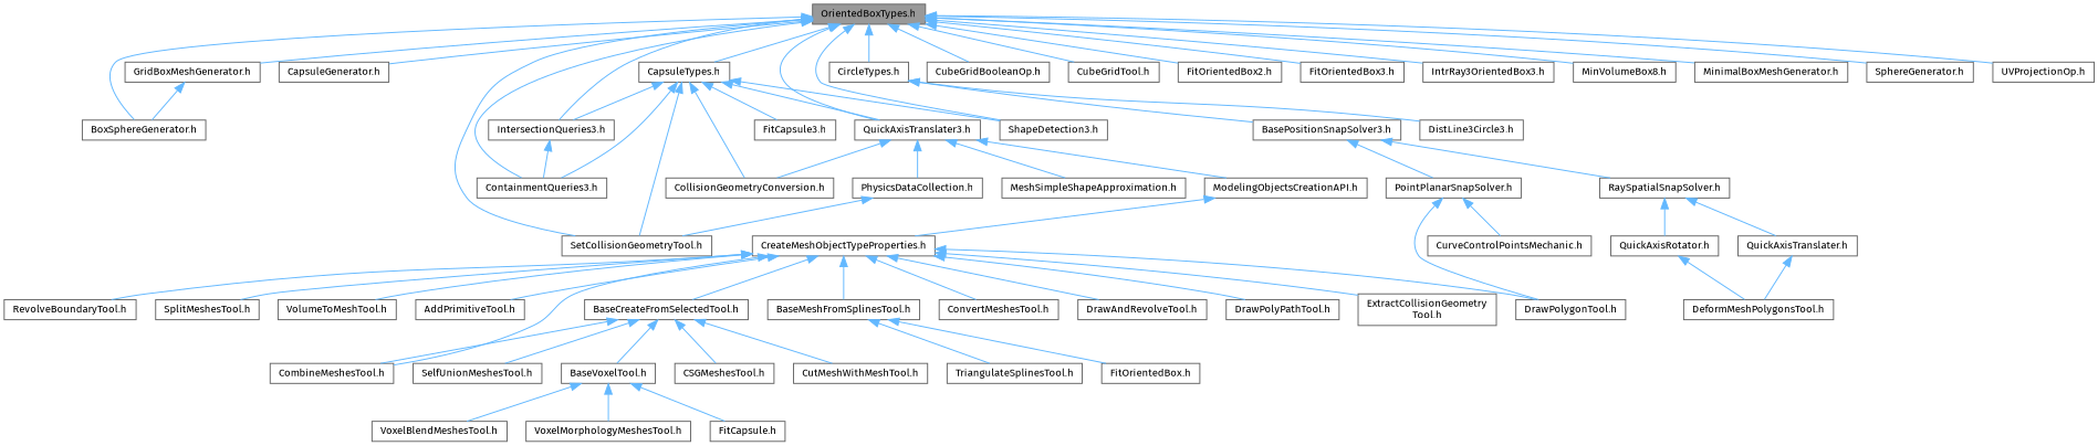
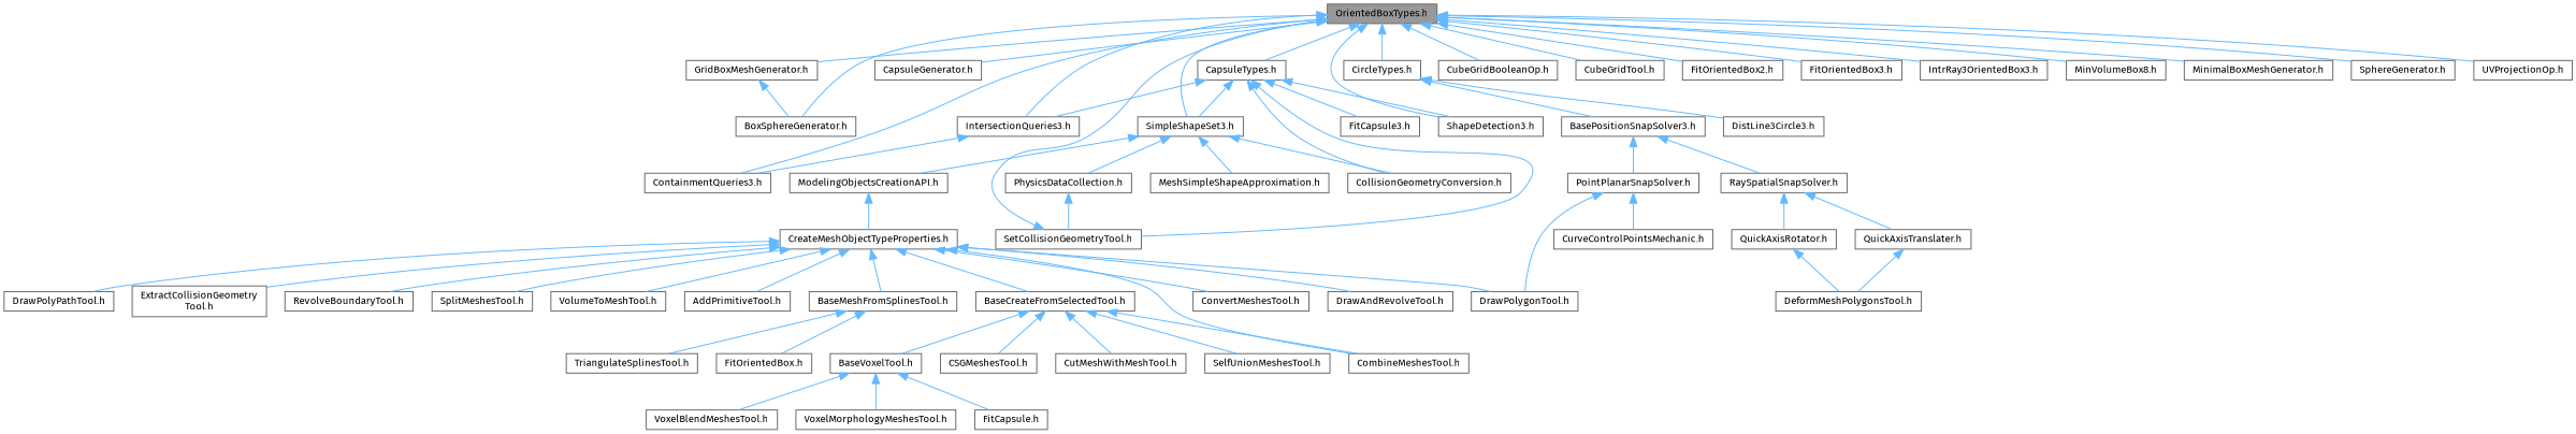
  digraph {
    fontname="Fira Sans"
    node [color=grey40 fillcolor=white fontname="Fira Sans" fontsize=10 shape=box style=filled]
    edge [color=steelblue1 dir=back fontname="Fira Sans" fontsize=10 labelfontname=Helvetica labelfontsize=10 style=solid]
    n1 [color=gray40 fillcolor=grey60 fontcolor=black height=0.2 label="OrientedBoxTypes.h" width=0.4]
    n2 [height=0.2 label="BoxSphereGenerator.h" width=0.4]
    n3 [height=0.2 label="CapsuleGenerator.h" width=0.4]
    n4 [height=0.2 label="CapsuleTypes.h" width=0.4]
    n5 [height=0.2 label="ContainmentQueries3.h" width=0.4]
    n6 [height=0.2 label="IntersectionQueries3.h" width=0.4]
    n7 [height=0.2 label="SetCollisionGeometryTool.h" width=0.4]
    n8 [height=0.2 label="ShapeDetection3.h" width=0.4]
-   n9 [height=0.2 label="QuickAxisTranslater3.h" width=0.4]
+   n9 [height=0.2 label="SimpleShapeSet3.h" width=0.4]
    n10 [height=0.2 label="CircleTypes.h" width=0.4]
    n11 [height=0.2 label="CubeGridBooleanOp.h" width=0.4]
    n12 [height=0.2 label="CubeGridTool.h" width=0.4]
    n13 [height=0.2 label="FitOrientedBox2.h" width=0.4]
    n14 [height=0.2 label="FitOrientedBox3.h" width=0.4]
    n15 [height=0.2 label="GridBoxMeshGenerator.h" width=0.4]
    n16 [height=0.2 label="IntrRay3OrientedBox3.h" width=0.4]
    n17 [height=0.2 label="MinVolumeBox8.h" width=0.4]
    n18 [height=0.2 label="MinimalBoxMeshGenerator.h" width=0.4]
    n19 [height=0.2 label="SphereGenerator.h" width=0.4]
    n20 [height=0.2 label="UVProjectionOp.h" width=0.4]
    n21 [height=0.2 label="CollisionGeometryConversion.h" width=0.4]
    n22 [height=0.2 label="FitCapsule3.h" width=0.4]
    n23 [height=0.2 label="MeshSimpleShapeApproximation.h" width=0.4]
    n24 [height=0.2 label="ModelingObjectsCreationAPI.h" width=0.4]
    n25 [height=0.2 label="PhysicsDataCollection.h" width=0.4]
    n26 [height=0.2 label="BasePositionSnapSolver3.h" width=0.4]
    n27 [height=0.2 label="DistLine3Circle3.h" width=0.4]
    n28 [height=0.2 label="CreateMeshObjectTypeProperties.h" width=0.4]
    n29 [height=0.2 label="AddPrimitiveTool.h" width=0.4]
    n30 [height=0.2 label="BaseCreateFromSelectedTool.h" width=0.4]
    n31 [height=0.2 label="CombineMeshesTool.h" width=0.4]
    n32 [height=0.2 label="BaseMeshFromSplinesTool.h" width=0.4]
    n33 [height=0.2 label="ConvertMeshesTool.h" width=0.4]
    n34 [height=0.2 label="DrawAndRevolveTool.h" width=0.4]
    n35 [height=0.2 label="DrawPolyPathTool.h" width=0.4]
    n36 [height=0.2 label="DrawPolygonTool.h" width=0.4]
    n37 [height=0.2 label="ExtractCollisionGeometry\lTool.h" width=0.4]
    n38 [height=0.2 label="RevolveBoundaryTool.h" width=0.4]
    n39 [height=0.2 label="SplitMeshesTool.h" width=0.4]
    n40 [height=0.2 label="VolumeToMeshTool.h" width=0.4]
    n41 [height=0.2 label="BaseVoxelTool.h" width=0.4]
    n42 [height=0.2 label="CSGMeshesTool.h" width=0.4]
    n43 [height=0.2 label="CutMeshWithMeshTool.h" width=0.4]
    n44 [height=0.2 label="SelfUnionMeshesTool.h" width=0.4]
    n45 [height=0.2 label="FitOrientedBox.h" width=0.4]
    n46 [height=0.2 label="TriangulateSplinesTool.h" width=0.4]
    n47 [height=0.2 label="VoxelBlendMeshesTool.h" width=0.4]
    n48 [height=0.2 label="VoxelMorphologyMeshesTool.h" width=0.4]
    n49 [height=0.2 label="FitCapsule.h" width=0.4]
    n50 [height=0.2 label="PointPlanarSnapSolver.h" width=0.4]
    n51 [height=0.2 label="RaySpatialSnapSolver.h" width=0.4]
    n52 [height=0.2 label="CurveControlPointsMechanic.h" width=0.4]
    n53 [height=0.2 label="QuickAxisRotator.h" width=0.4]
    n54 [height=0.2 label="QuickAxisTranslater.h" width=0.4]
    n55 [height=0.2 label="DeformMeshPolygonsTool.h" width=0.4]
    n1 -> n2
    n1 -> n3
    n1 -> n4
    n1 -> n5
    n1 -> n6
-   n1 -> n7
+   n7 -> n1
    n1 -> n8
    n1 -> n9
    n1 -> n10
    n1 -> n11
    n1 -> n12
    n1 -> n13
    n1 -> n14
    n1 -> n15
    n1 -> n16
    n1 -> n17
    n1 -> n18
    n1 -> n19
    n1 -> n20
-   n4 -> n5
    n4 -> n6
    n4 -> n7
    n4 -> n8
    n4 -> n9
    n4 -> n21
    n4 -> n22
    n6 -> n5
    n9 -> n21
    n9 -> n23
    n9 -> n24
    n9 -> n25
    n10 -> n26
    n10 -> n27
    n15 -> n2
    n24 -> n28
    n25 -> n7
    n26 -> n50
    n26 -> n51
    n28 -> n29
    n28 -> n30
    n28 -> n31
    n28 -> n32
    n28 -> n33
    n28 -> n34
    n28 -> n35
    n28 -> n36
    n28 -> n37
    n28 -> n38
    n28 -> n39
    n28 -> n40
    n30 -> n31
    n30 -> n41
    n30 -> n42
    n30 -> n43
    n30 -> n44
    n32 -> n45
    n32 -> n46
    n41 -> n47
    n41 -> n48
    n41 -> n49
    n50 -> n36
    n50 -> n52
    n51 -> n53
    n51 -> n54
    n53 -> n55
    n54 -> n55
  }
